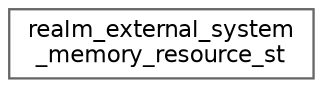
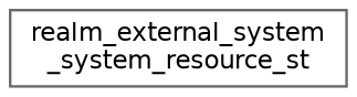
  digraph {
    rankdir=LR
-   n1 [color=grey40 fillcolor=white fontname=Helvetica fontsize=10 height=0.2 label="realm_external_system\l_memory_resource_st" shape=box style=filled width=0.4]
+   n1 [color=grey40 fillcolor=white fontname=Helvetica fontsize=10 height=0.2 label="realm_external_system\l_system_resource_st" shape=box style=filled width=0.4]
  }
